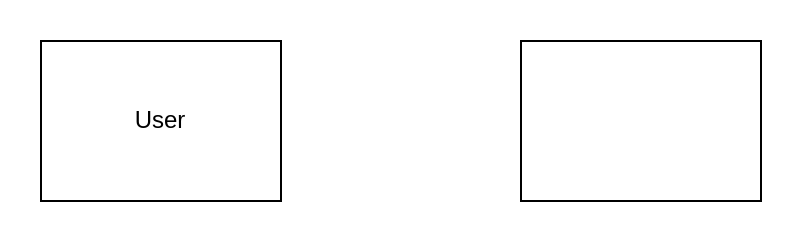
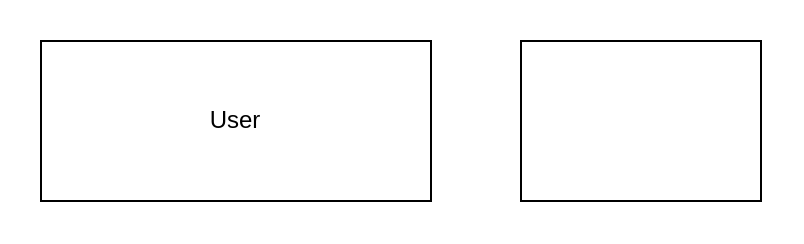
  <mxCell id="0" />
  <mxCell id="1" parent="0" />
- <mxCell id="2" value="User" style="rounded=0;whiteSpace=wrap;html=1;" vertex="1" parent="1"><mxGeometry x="20" y="20" width="120" height="80" as="geometry" /></mxCell>
+ <mxCell id="2" value="User" style="rounded=0;whiteSpace=wrap;html=1;" vertex="1" parent="1"><mxGeometry x="20" y="20" width="195" height="80" as="geometry" /></mxCell>
  <mxCell id="3" value="" style="rounded=0;whiteSpace=wrap;html=1;" vertex="1" parent="1"><mxGeometry x="260" y="20" width="120" height="80" as="geometry" /></mxCell>
